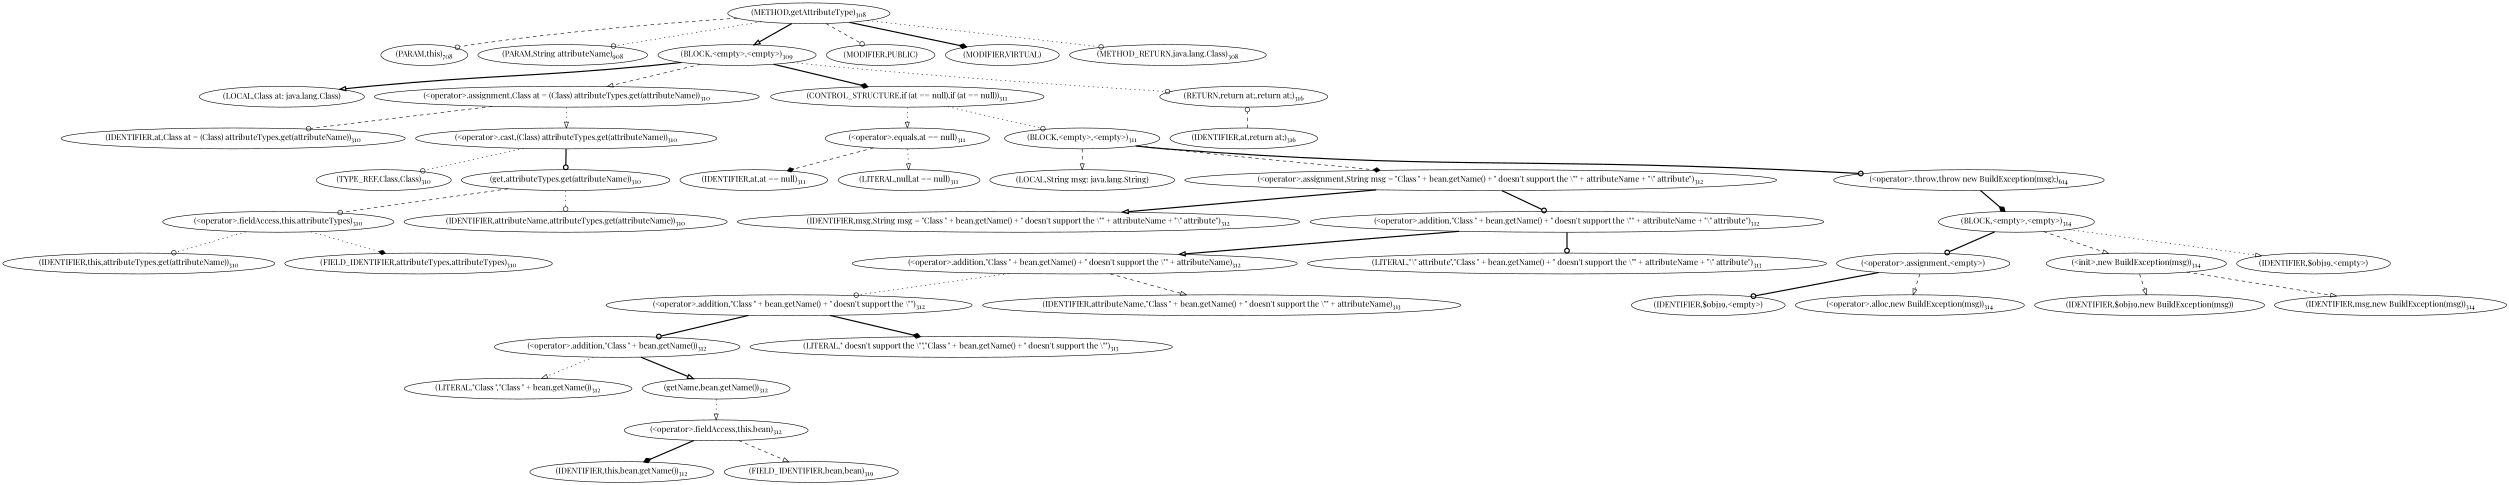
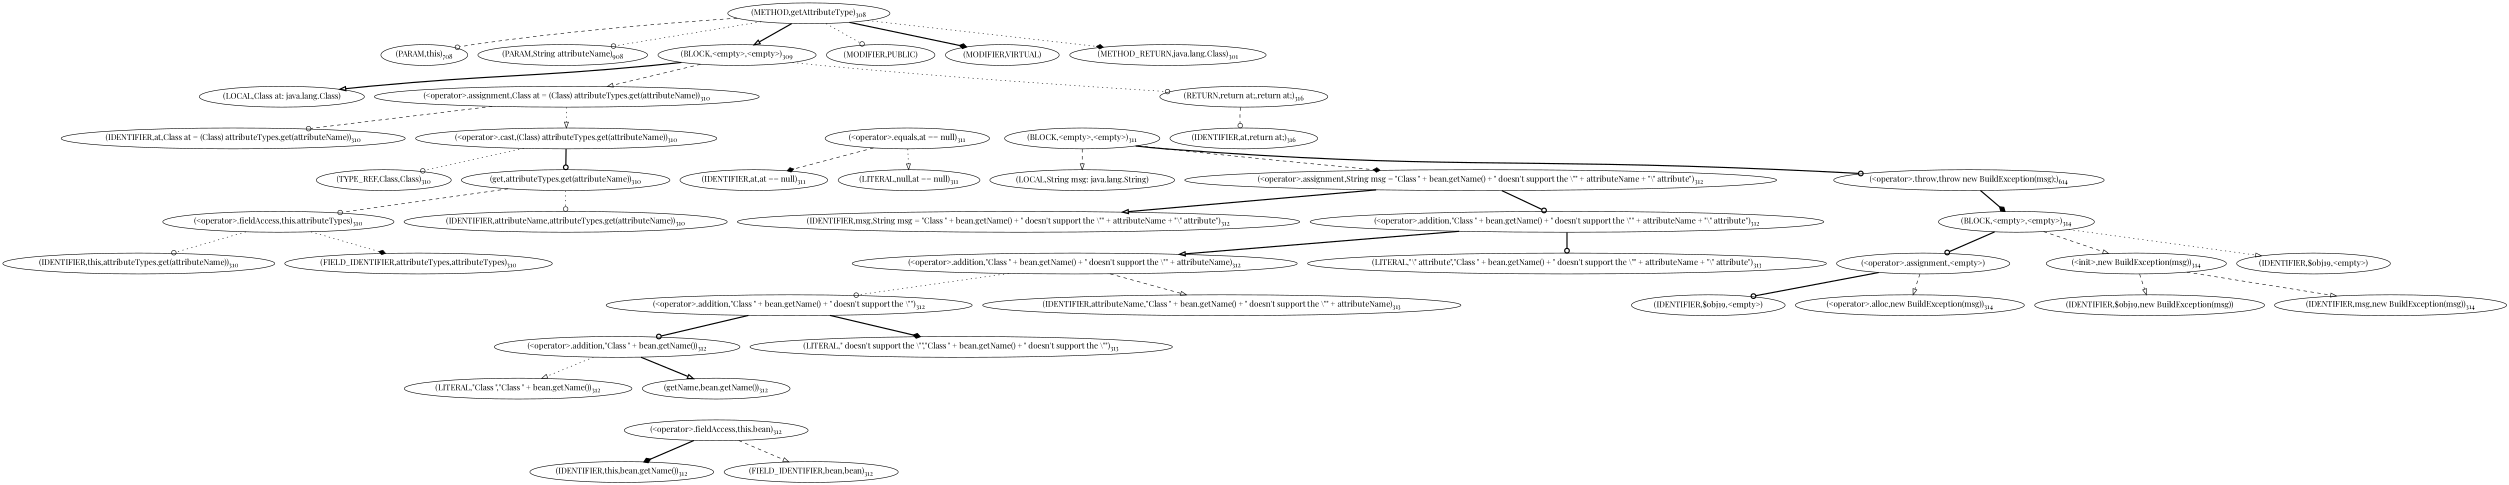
  digraph {
    fontname="Playfair Display"
    node [fontname="Playfair Display"]
    edge [arrowhead=odot fontname="Playfair Display" style=bold]
    n1 [label=<(METHOD,getAttributeType)<SUB>308</SUB>>]
    n2 [label=<(PARAM,this)<SUB>708</SUB>>]
    n3 [label=<(PARAM,String attributeName)<SUB>908</SUB>>]
    n4 [label=<(BLOCK,&lt;empty&gt;,&lt;empty&gt;)<SUB>309</SUB>>]
    n5 [label=<(MODIFIER,PUBLIC)>]
    n6 [label=<(MODIFIER,VIRTUAL)>]
-   n7 [label=<(METHOD_RETURN,java.lang.Class)<SUB>308</SUB>>]
+   n7 [label=<(METHOD_RETURN,java.lang.Class)<SUB>301</SUB>>]
    n8 [label=<(LOCAL,Class at: java.lang.Class)>]
    n9 [label=<(&lt;operator&gt;.assignment,Class at = (Class) attributeTypes.get(attributeName))<SUB>310</SUB>>]
-   n10 [label=<(CONTROL_STRUCTURE,if (at == null),if (at == null))<SUB>311</SUB>>]
    n11 [label=<(RETURN,return at;,return at;)<SUB>316</SUB>>]
    n12 [label=<(IDENTIFIER,at,Class at = (Class) attributeTypes.get(attributeName))<SUB>310</SUB>>]
    n13 [label=<(&lt;operator&gt;.cast,(Class) attributeTypes.get(attributeName))<SUB>310</SUB>>]
    n14 [label=<(&lt;operator&gt;.equals,at == null)<SUB>311</SUB>>]
    n15 [label=<(BLOCK,&lt;empty&gt;,&lt;empty&gt;)<SUB>311</SUB>>]
    n16 [label=<(IDENTIFIER,at,return at;)<SUB>316</SUB>>]
    n17 [label=<(TYPE_REF,Class,Class)<SUB>310</SUB>>]
    n18 [label=<(get,attributeTypes.get(attributeName))<SUB>310</SUB>>]
    n19 [label=<(&lt;operator&gt;.fieldAccess,this.attributeTypes)<SUB>310</SUB>>]
    n20 [label=<(IDENTIFIER,attributeName,attributeTypes.get(attributeName))<SUB>310</SUB>>]
    n21 [label=<(IDENTIFIER,this,attributeTypes.get(attributeName))<SUB>310</SUB>>]
    n22 [label=<(FIELD_IDENTIFIER,attributeTypes,attributeTypes)<SUB>310</SUB>>]
    n23 [label=<(IDENTIFIER,at,at == null)<SUB>311</SUB>>]
    n24 [label=<(LITERAL,null,at == null)<SUB>311</SUB>>]
    n25 [label=<(LOCAL,String msg: java.lang.String)>]
    n26 [label=<(&lt;operator&gt;.assignment,String msg = &quot;Class &quot; + bean.getName() + &quot; doesn't support the \&quot;&quot; + attributeName + &quot;\&quot; attribute&quot;)<SUB>312</SUB>>]
    n27 [label=<(&lt;operator&gt;.throw,throw new BuildException(msg);)<SUB>614</SUB>>]
    n28 [label=<(IDENTIFIER,msg,String msg = &quot;Class &quot; + bean.getName() + &quot; doesn't support the \&quot;&quot; + attributeName + &quot;\&quot; attribute&quot;)<SUB>312</SUB>>]
    n29 [label=<(&lt;operator&gt;.addition,&quot;Class &quot; + bean.getName() + &quot; doesn't support the \&quot;&quot; + attributeName + &quot;\&quot; attribute&quot;)<SUB>312</SUB>>]
    n30 [label=<(BLOCK,&lt;empty&gt;,&lt;empty&gt;)<SUB>314</SUB>>]
    n31 [label=<(&lt;operator&gt;.addition,&quot;Class &quot; + bean.getName() + &quot; doesn't support the \&quot;&quot; + attributeName)<SUB>312</SUB>>]
    n32 [label=<(LITERAL,&quot;\&quot; attribute&quot;,&quot;Class &quot; + bean.getName() + &quot; doesn't support the \&quot;&quot; + attributeName + &quot;\&quot; attribute&quot;)<SUB>313</SUB>>]
    n33 [label=<(&lt;operator&gt;.addition,&quot;Class &quot; + bean.getName() + &quot; doesn't support the \&quot;&quot;)<SUB>312</SUB>>]
    n34 [label=<(IDENTIFIER,attributeName,&quot;Class &quot; + bean.getName() + &quot; doesn't support the \&quot;&quot; + attributeName)<SUB>313</SUB>>]
    n35 [label=<(&lt;operator&gt;.addition,&quot;Class &quot; + bean.getName())<SUB>312</SUB>>]
    n36 [label=<(LITERAL,&quot; doesn't support the \&quot;&quot;,&quot;Class &quot; + bean.getName() + &quot; doesn't support the \&quot;&quot;)<SUB>313</SUB>>]
    n37 [label=<(LITERAL,&quot;Class &quot;,&quot;Class &quot; + bean.getName())<SUB>312</SUB>>]
    n38 [label=<(getName,bean.getName())<SUB>312</SUB>>]
    n39 [label=<(&lt;operator&gt;.fieldAccess,this.bean)<SUB>312</SUB>>]
    n40 [label=<(IDENTIFIER,this,bean.getName())<SUB>312</SUB>>]
-   n41 [label=<(FIELD_IDENTIFIER,bean,bean)<SUB>319</SUB>>]
+   n41 [label=<(FIELD_IDENTIFIER,bean,bean)<SUB>312</SUB>>]
    n42 [label=<(&lt;operator&gt;.assignment,&lt;empty&gt;)>]
    n43 [label=<(&lt;init&gt;,new BuildException(msg))<SUB>314</SUB>>]
    n44 [label=<(IDENTIFIER,$obj19,&lt;empty&gt;)>]
    n45 [label=<(IDENTIFIER,$obj19,&lt;empty&gt;)>]
    n46 [label=<(&lt;operator&gt;.alloc,new BuildException(msg))<SUB>314</SUB>>]
    n47 [label=<(IDENTIFIER,$obj19,new BuildException(msg))>]
    n48 [label=<(IDENTIFIER,msg,new BuildException(msg))<SUB>314</SUB>>]
    n1 -> n2 [style=dashed]
    n1 -> n3 [style=dotted]
    n1 -> n4 [arrowhead=onormal]
-   n1 -> n5 [style=dashed]
+   n1 -> n5 [style=dotted]
    n1 -> n6 [arrowhead=diamond]
-   n1 -> n7 [style=dotted]
+   n1 -> n7 [arrowhead=diamond style=dotted]
    n4 -> n8 [arrowhead=onormal]
    n4 -> n9 [arrowhead=onormal style=dashed]
-   n4 -> n10 [arrowhead=diamond]
    n4 -> n11 [style=dotted]
    n9 -> n12 [style=dashed]
    n9 -> n13 [arrowhead=onormal style=dotted]
-   n10 -> n14 [arrowhead=onormal style=dotted]
-   n10 -> n15 [style=dotted]
-   n16 -> n11 [style=dashed]
+   n11 -> n16 [style=dashed]
    n13 -> n17 [style=dotted]
    n13 -> n18
    n14 -> n23 [arrowhead=diamond style=dashed]
    n14 -> n24 [arrowhead=onormal style=dotted]
    n15 -> n25 [arrowhead=onormal style=dashed]
    n15 -> n26 [arrowhead=diamond style=dashed]
    n15 -> n27
    n18 -> n19 [style=dashed]
    n18 -> n20 [style=dotted]
    n19 -> n21 [style=dotted]
    n19 -> n22 [arrowhead=diamond style=dotted]
    n26 -> n28 [arrowhead=onormal]
    n26 -> n29
    n27 -> n30 [arrowhead=diamond]
    n29 -> n31 [arrowhead=onormal]
    n29 -> n32
    n30 -> n42
    n30 -> n43 [arrowhead=onormal style=dashed]
    n30 -> n44 [arrowhead=onormal style=dotted]
    n31 -> n33 [style=dotted]
    n31 -> n34 [arrowhead=onormal style=dashed]
    n33 -> n35
    n33 -> n36 [arrowhead=diamond]
    n35 -> n37 [arrowhead=onormal style=dotted]
    n35 -> n38 [arrowhead=onormal]
-   n38 -> n39 [arrowhead=onormal style=dotted]
    n39 -> n40 [arrowhead=diamond]
    n39 -> n41 [arrowhead=onormal style=dashed]
    n42 -> n45
    n42 -> n46 [arrowhead=onormal style=dashed]
    n43 -> n47 [arrowhead=onormal style=dashed]
    n43 -> n48 [arrowhead=onormal style=dashed]
  }
